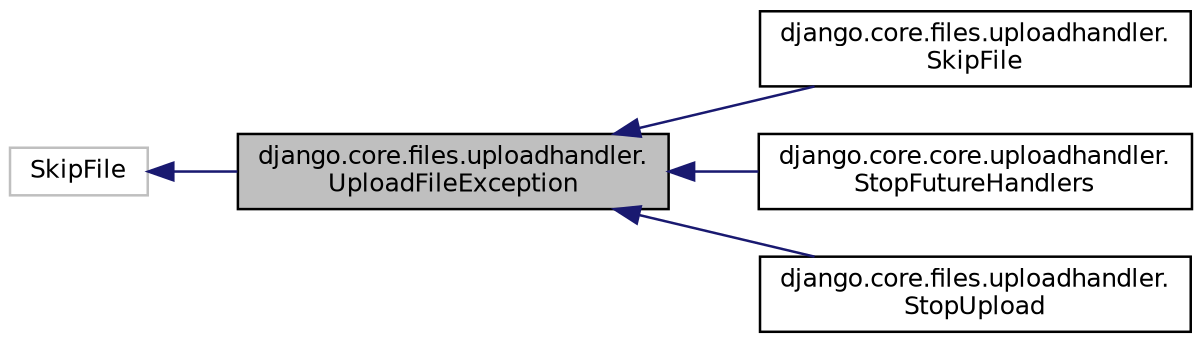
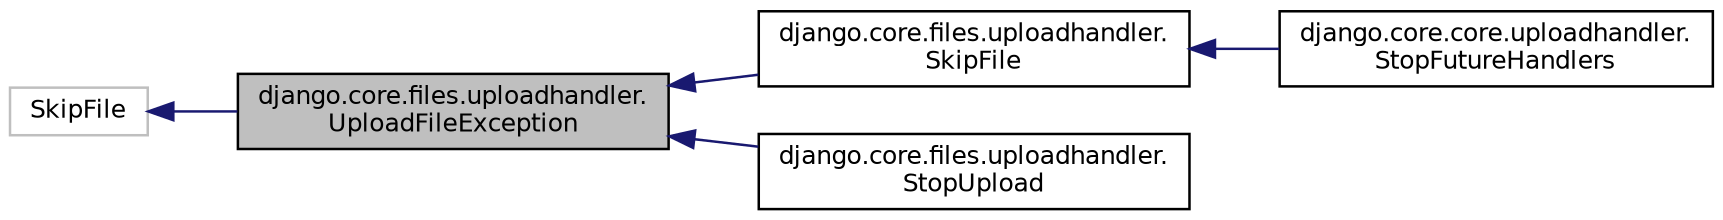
  digraph {
    rankdir=LR
    node [color=black fillcolor=white fontname=Helvetica fontsize=10 shape=record style=filled]
    edge [color=midnightblue dir=back fontname=Helvetica fontsize=10 labelfontname=Helvetica labelfontsize=10 style=solid]
    n1 [fillcolor=grey75 fontcolor=black height=0.2 label="django.core.files.uploadhandler.\lUploadFileException" width=0.4]
    n2 [height=0.2 label="django.core.files.uploadhandler.\lSkipFile" width=0.4]
    n3 [height=0.2 label="django.core.core.uploadhandler.\lStopFutureHandlers" width=0.4]
    n4 [height=0.2 label="django.core.files.uploadhandler.\lStopUpload" width=0.4]
    n5 [color=grey75 height=0.2 label=SkipFile width=0.4]
    n1 -> n2
-   n1 -> n3
+   n2 -> n3
    n1 -> n4
    n5 -> n1
  }
